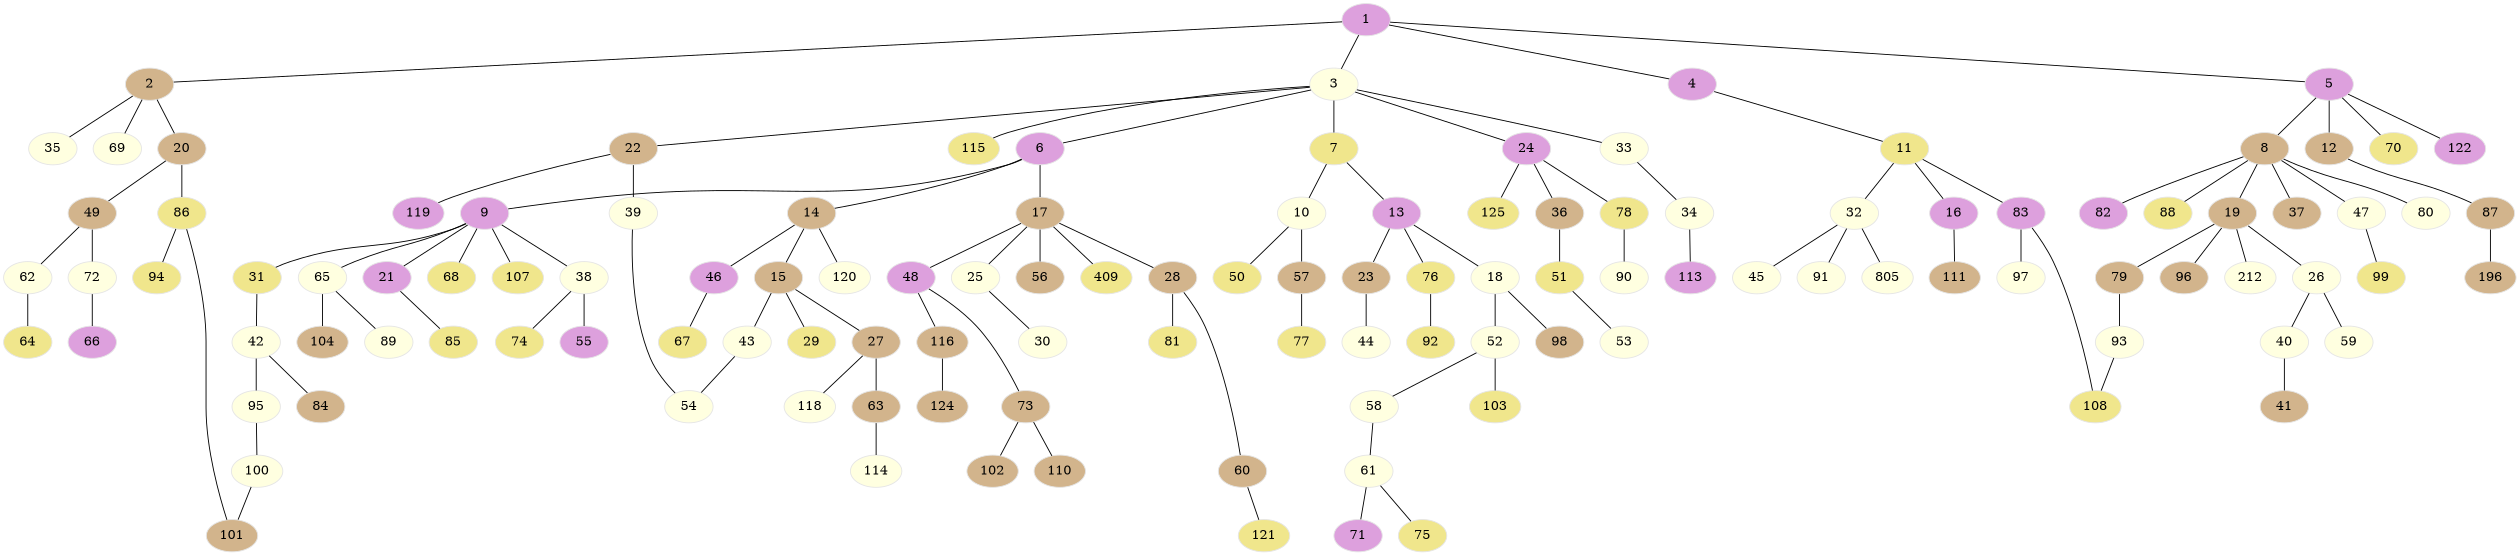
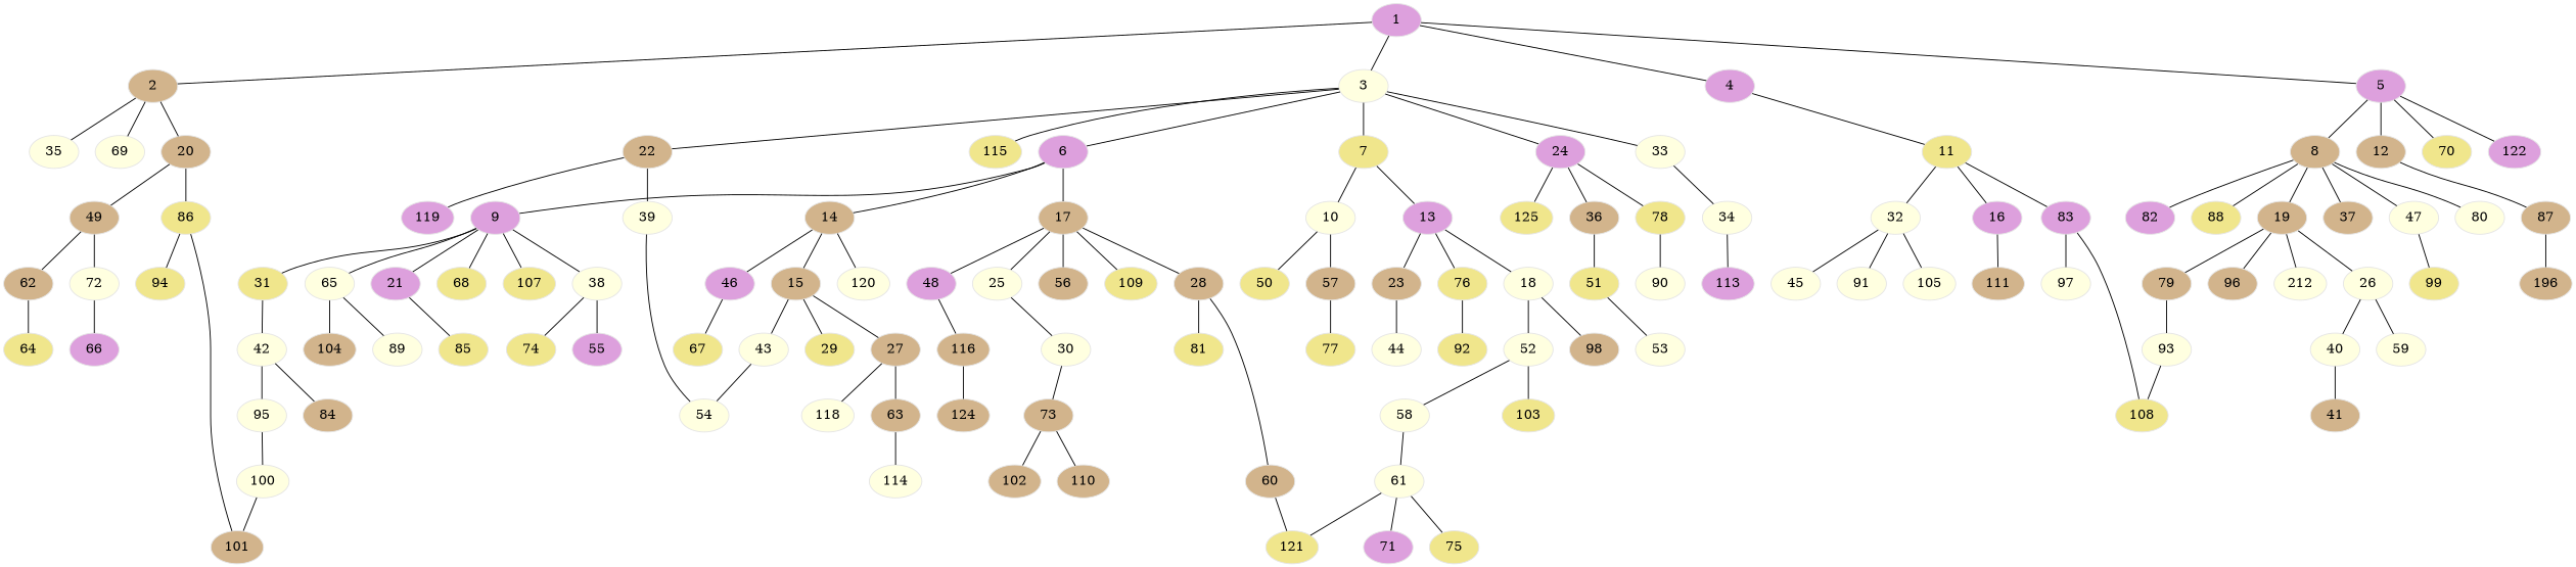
  graph {
    node [color=gray90 fillcolor=lightyellow style=filled]
    1 [fillcolor=plum]
    2 [fillcolor=tan]
    3
    4 [fillcolor=plum]
    5 [fillcolor=plum]
    20 [fillcolor=tan]
    35
    69
    6 [fillcolor=plum]
    7 [fillcolor=khaki]
    24 [fillcolor=plum]
    33
    115 [fillcolor=khaki]
    22 [fillcolor=tan]
    11 [fillcolor=khaki]
    8 [fillcolor=tan]
    12 [fillcolor=tan]
    70 [fillcolor=khaki]
    122 [fillcolor=plum]
    49 [fillcolor=tan]
    86 [fillcolor=khaki]
    9 [fillcolor=plum]
    14 [fillcolor=tan]
    17 [fillcolor=tan]
    10
    13 [fillcolor=plum]
    36 [fillcolor=tan]
    78 [fillcolor=khaki]
    125 [fillcolor=khaki]
    34
    16 [fillcolor=plum]
    32
    83 [fillcolor=plum]
    19 [fillcolor=tan]
    37 [fillcolor=tan]
    47
    80
    82 [fillcolor=plum]
    88 [fillcolor=khaki]
    87 [fillcolor=tan]
    21 [fillcolor=plum]
    31 [fillcolor=khaki]
    38
    65
    68 [fillcolor=khaki]
    107 [fillcolor=khaki]
    15 [fillcolor=tan]
    46 [fillcolor=plum]
    120
    25
    28 [fillcolor=tan]
    48 [fillcolor=plum]
    56 [fillcolor=tan]
-   109 [fillcolor=khaki label=409]
+   109 [fillcolor=khaki]
    50 [fillcolor=khaki]
    57 [fillcolor=tan]
    18
    23 [fillcolor=tan]
    76 [fillcolor=khaki]
    39
    119 [fillcolor=plum]
    26
    79 [fillcolor=tan]
    96 [fillcolor=tan]
    n65 [label=212]
    99 [fillcolor=khaki]
    85 [fillcolor=khaki]
    42
    55 [fillcolor=plum]
    74 [fillcolor=khaki]
    89
    104 [fillcolor=tan]
    77 [fillcolor=khaki]
    111 [fillcolor=tan]
    45
    91
-   105 [label=805]
+   105
    97
    108 [fillcolor=khaki]
    n80 [fillcolor=tan label=196]
    52
    98 [fillcolor=tan]
    44
    92 [fillcolor=khaki]
    27 [fillcolor=tan]
    29 [fillcolor=khaki]
    43
    67 [fillcolor=khaki]
    63 [fillcolor=tan]
    118
    30
    60 [fillcolor=tan]
    81 [fillcolor=khaki]
    116 [fillcolor=tan]
    58
    103 [fillcolor=khaki]
    40
    59
    93
-   62
+   62 [fillcolor=tan]
    72
    94 [fillcolor=khaki]
    101 [fillcolor=tan]
    54
    51 [fillcolor=khaki]
    90
    73 [fillcolor=tan]
    41 [fillcolor=tan]
    114
    121 [fillcolor=khaki]
    102 [fillcolor=tan]
    110 [fillcolor=tan]
    84 [fillcolor=tan]
    95
    113 [fillcolor=plum]
    53
    100
    124 [fillcolor=tan]
    64 [fillcolor=khaki]
    66 [fillcolor=plum]
    61
    71 [fillcolor=plum]
    75 [fillcolor=khaki]
    1 -- 2
    1 -- 3
    1 -- 4
    1 -- 5
    2 -- 20
    2 -- 35
    2 -- 69
    3 -- 6
    3 -- 7
    3 -- 24
    3 -- 33
    3 -- 115
    3 -- 22
    4 -- 11
    5 -- 8
    5 -- 12
    5 -- 70
    5 -- 122
    20 -- 49
    20 -- 86
    6 -- 9
    6 -- 14
    6 -- 17
    7 -- 10
    7 -- 13
    24 -- 36
    24 -- 78
    24 -- 125
    33 -- 34
    22 -- 39
    22 -- 119
    11 -- 16
    11 -- 32
    11 -- 83
    8 -- 19
    8 -- 37
    8 -- 47
    8 -- 80
    8 -- 82
    8 -- 88
    12 -- 87
    49 -- 62
    49 -- 72
    86 -- 94
    86 -- 101
    9 -- 21
    9 -- 31
    9 -- 38
    9 -- 65
    9 -- 68
    9 -- 107
    14 -- 15
    14 -- 46
    14 -- 120
    17 -- 25
    17 -- 28
    17 -- 48
    17 -- 56
    17 -- 109
    10 -- 50
    10 -- 57
    13 -- 18
    13 -- 23
    13 -- 76
    36 -- 51
    78 -- 90
    34 -- 113
    16 -- 111
    32 -- 45
    32 -- 91
    32 -- 105
    83 -- 97
    83 -- 108
    19 -- 26
    19 -- 79
    19 -- 96
    19 -- n65
    47 -- 99
    87 -- n80
    21 -- 85
    31 -- 42
    38 -- 55
    38 -- 74
    65 -- 89
    65 -- 104
    15 -- 27
    15 -- 29
    15 -- 43
    46 -- 67
    25 -- 30
    28 -- 60
    28 -- 81
    48 -- 116
    57 -- 77
    18 -- 52
    18 -- 98
    23 -- 44
    76 -- 92
    39 -- 54
    26 -- 40
    26 -- 59
    79 -- 93
    42 -- 84
    42 -- 95
    52 -- 58
    52 -- 103
    27 -- 63
    27 -- 118
    43 -- 54
    63 -- 114
-   48 -- 73
+   30 -- 73
    60 -- 121
    116 -- 124
    58 -- 61
    40 -- 41
    93 -- 108
    62 -- 64
    72 -- 66
    51 -- 53
    73 -- 102
    73 -- 110
    95 -- 100
    100 -- 101
+   61 -- 121
    61 -- 71
    61 -- 75
  }
